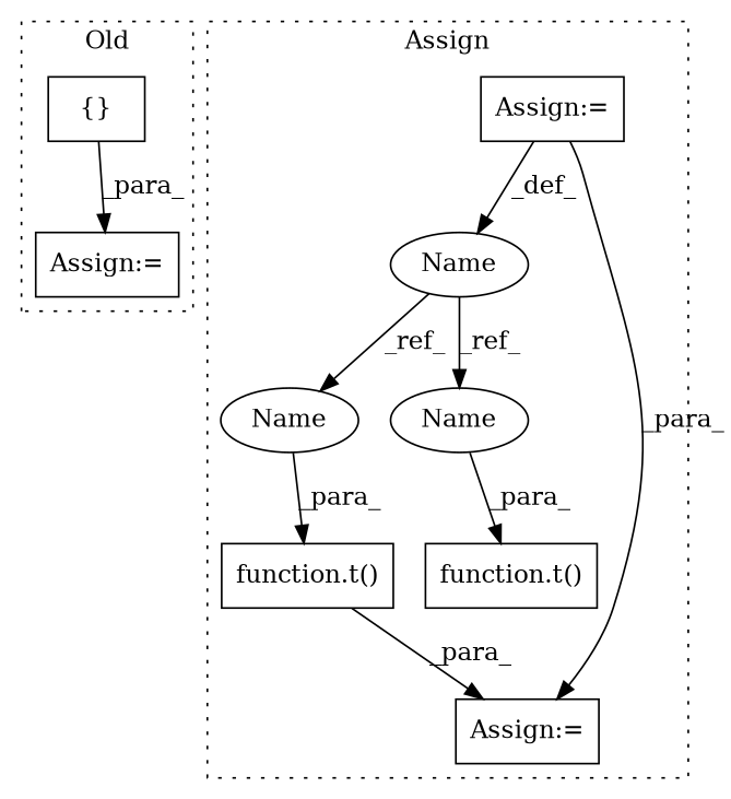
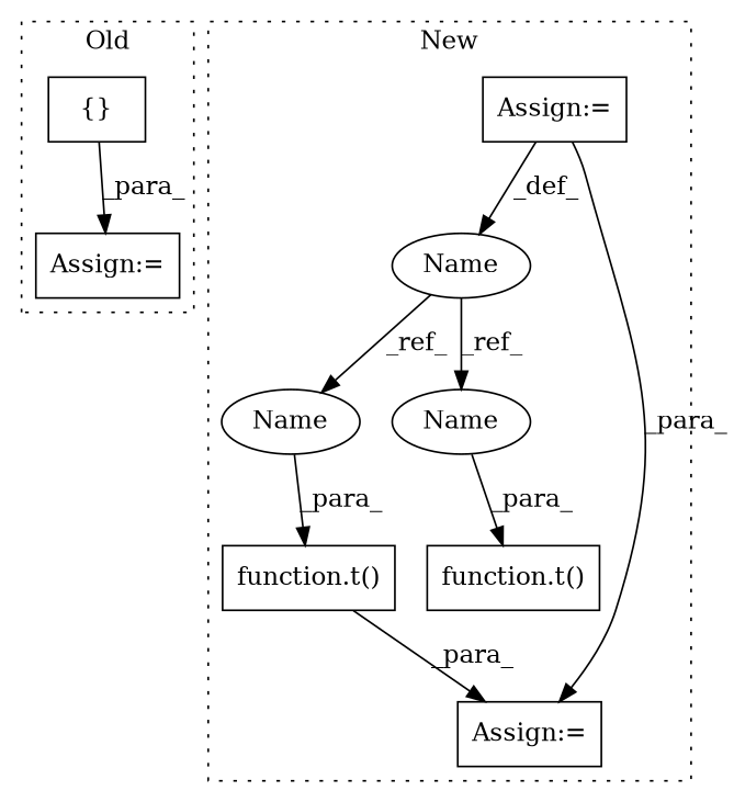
  digraph {
    node [a=68 l=3 shape=box]
    n1 [a=59 l="1,0" label="{}" s="937,982"]
    n2 [label="Assign:=" s=934]
    n3 [a=75 l="2,1" label="function.t()" s="1571,1576"]
    n4 [a=87 label=Name s=1480 shape=ellipse]
    n5 [a=75 l="2,1" label="function.t()" s="1785,1796"]
    n6 [label="Assign:=" s=1483]
    n7 [label="Assign:=" s=1782]
    n8 [a=87 label=Name s=1787 shape=ellipse]
    n9 [a=87 label=Name s=1573 shape=ellipse]
    subgraph cluster_1 {
      label=Old
      style=dotted
      n1
      n2
    }
    subgraph cluster_2 {
-     label=Assign
+     label=New
      style=dotted
      n3
      n4
      n5
      n6
      n7
      n8
      n9
    }
    n1 -> n2 [label=_para_]
    n4 -> n8 [label=_ref_]
    n4 -> n9 [label=_ref_]
    n5 -> n7 [label=_para_]
    n6 -> n4 [label=_def_]
    n6 -> n7 [label=_para_]
    n8 -> n5 [label=_para_]
    n9 -> n3 [label=_para_]
  }
